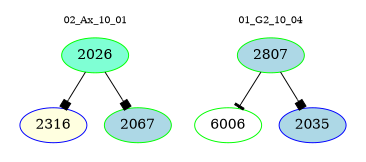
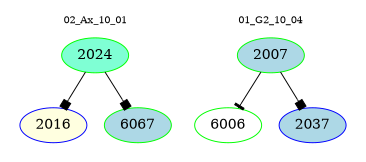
  digraph {
    node [color=green fillcolor=lightblue style=filled]
    edge [arrowhead=box color=black]
-   n1 [fillcolor=aquamarine label=2026]
-   n2 [color=blue fillcolor=lightyellow label=2316]
-   n3 [label=2067]
-   n4 [label=2807]
+   n1 [fillcolor=aquamarine label=2024]
+   n2 [color=blue fillcolor=lightyellow label=2016]
+   n3 [label=6067]
+   n4 [label=2007]
    n5 [fillcolor=white label=6006]
-   n6 [color=blue label=2035]
+   n6 [color=blue label=2037]
    subgraph cluster_1 {
      color=white
      fontsize=10
      label="02_Ax_10_01"
      n1
      n2
      n3
    }
    subgraph cluster_2 {
      color=white
      fontsize=10
      label="01_G2_10_04"
      n4
      n5
      n6
    }
    n1 -> n2
    n1 -> n3
    n4 -> n5 [arrowhead=tee]
    n4 -> n6
  }
